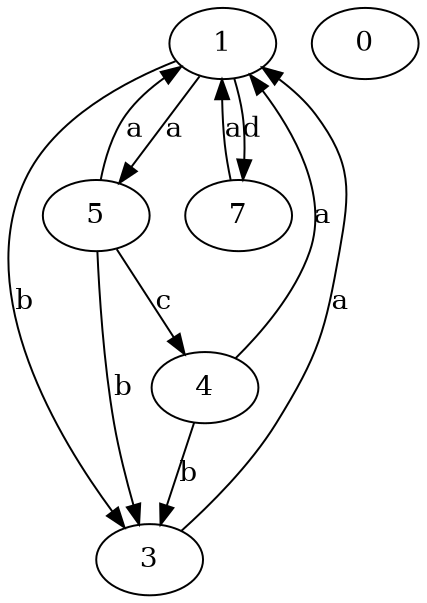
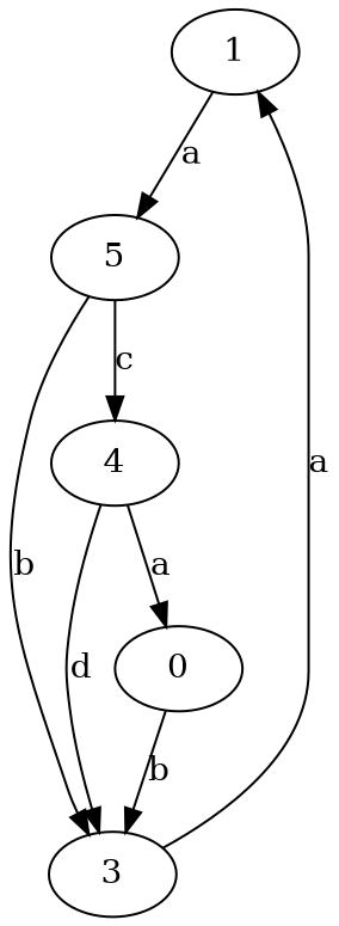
  strict digraph {
    fontname="DejaVu Serif"
    node [fontname="DejaVu Serif"]
    edge [fontname="DejaVu Serif"]
    1
    3
    5
-   7
    4
    0
-   1 -> 3 [label=b]
+   0 -> 3 [label=b]
    1 -> 5 [label=a]
-   1 -> 7 [label=d]
    3 -> 1 [label=a]
-   5 -> 1 [label=a]
    5 -> 3 [label=b]
    5 -> 4 [label=c]
-   7 -> 1 [label=a]
-   4 -> 1 [label=a]
-   4 -> 3 [label=b]
+   4 -> 0 [label=a]
+   4 -> 3 [label=d]
  }
